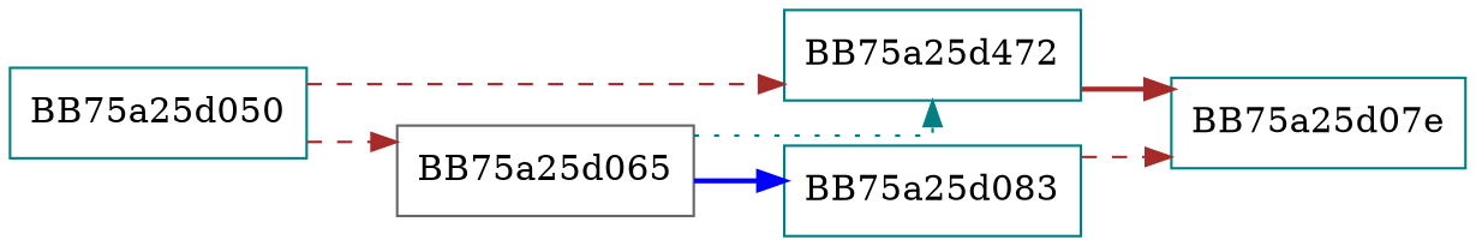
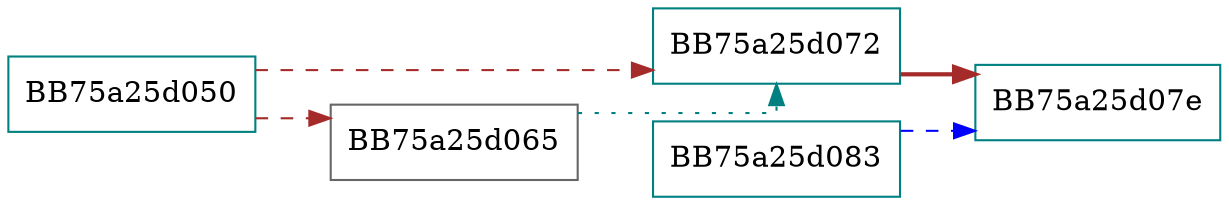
  digraph {
    rankdir=LR
    splines=ortho
    node [color=teal shape=box]
    edge [color=brown style=dashed]
    BB75a25d065 [color=gray40]
    BB75a25d050
-   BB75a25d072 [label=BB75a25d472]
+   BB75a25d072
    BB75a25d083
    BB75a25d07e
    BB75a25d065 -> BB75a25d072 [color=teal style=dotted]
-   BB75a25d065 -> BB75a25d083 [color=blue style=bold]
    BB75a25d050 -> BB75a25d065
    BB75a25d050 -> BB75a25d072
    BB75a25d072 -> BB75a25d07e [style=bold]
-   BB75a25d083 -> BB75a25d07e
+   BB75a25d083 -> BB75a25d07e [color=blue]
  }
